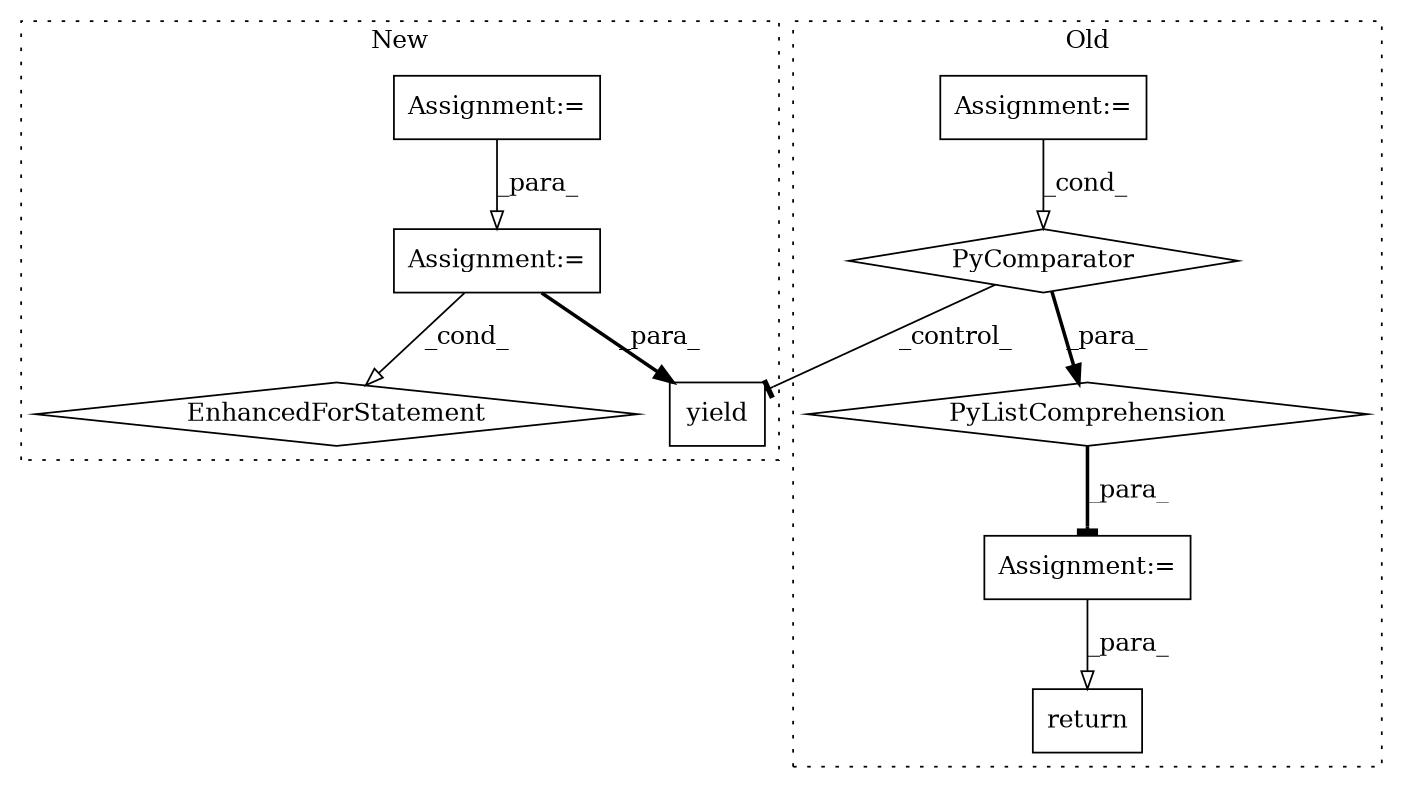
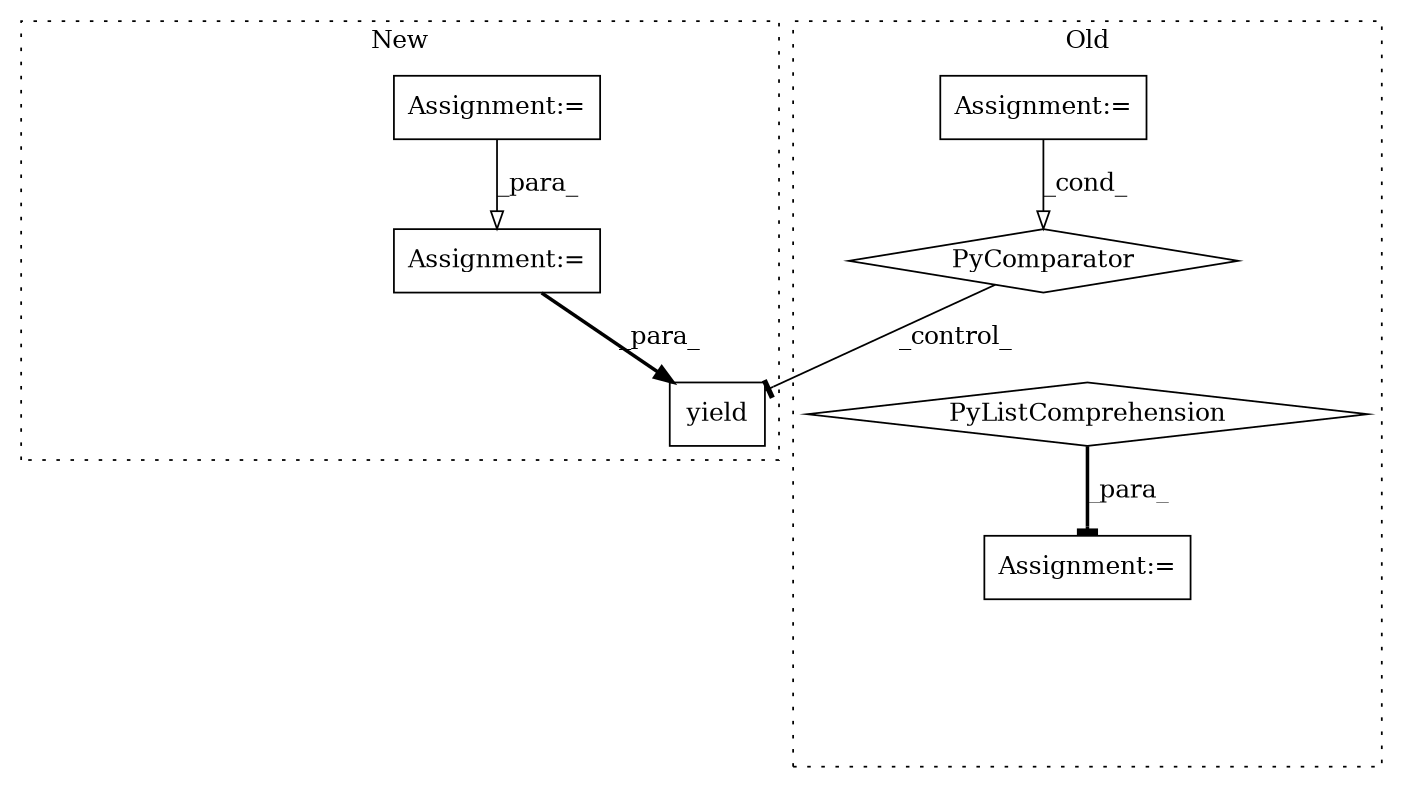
  digraph {
    node [a=7 l=1 s=12156 shape=box]
    edge [arrowhead=onormal style=solid]
    n1 [a=109 l=141 label=PyListComprehension s=12081 shape=diamond]
    n2 [a=113 l=58 label=PyComparator shape=diamond]
    n3 [l=58 label="Assignment:="]
    n4 [label="Assignment:=" s=12509]
-   n5 [a=41 l=7 label=return s=12535]
    n6 [a=112 l=18 label=yield s=10470]
    n7 [label="Assignment:=" s=10087]
    n8 [label="Assignment:=" s=10299]
-   n9 [a=70 l="81,2" label=EnhancedForStatement s="10352,10456" shape=diamond]
    subgraph cluster_1 {
      label=Old
      style=dotted
      n1
      n2
      n3
      n4
-     n5
    }
    subgraph cluster_2 {
      label=New
      style=dotted
      n6
      n7
      n8
-     n9
    }
    n1 -> n4 [arrowhead=tee label=_para_ style=bold]
-   n2 -> n1 [arrowhead=normal label=_para_ style=bold]
    n2 -> n6 [arrowhead=tee label=_control_]
    n3 -> n2 [label=_cond_]
-   n4 -> n5 [label=_para_]
    n7 -> n8 [label=_para_]
    n8 -> n6 [arrowhead=normal label=_para_ style=bold]
-   n8 -> n9 [label=_cond_]
  }
